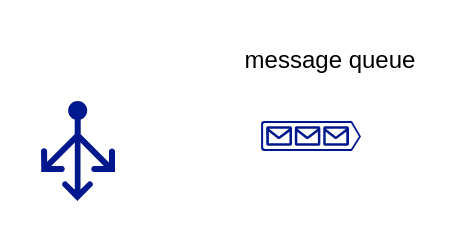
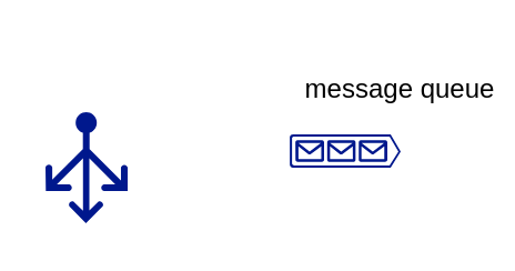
  <mxCell id="0" />
  <mxCell id="1" parent="0" />
  <mxCell id="2" value="" style="aspect=fixed;pointerEvents=1;shadow=0;dashed=0;html=1;strokeColor=none;labelPosition=center;verticalLabelPosition=bottom;verticalAlign=top;align=center;fillColor=#00188D;shape=mxgraph.azure.load_balancer_generic" vertex="1" parent="1"><mxGeometry x="20" y="50" width="37" height="50" as="geometry" /></mxCell>
  <mxCell id="3" value="" style="aspect=fixed;pointerEvents=1;shadow=0;dashed=0;html=1;strokeColor=none;labelPosition=center;verticalLabelPosition=bottom;verticalAlign=top;align=center;fillColor=#00188D;shape=mxgraph.azure.queue_generic" vertex="1" parent="1"><mxGeometry x="130" y="60" width="50" height="15" as="geometry" /></mxCell>
- <mxCell id="4" value="message queue" style="text;html=1;strokeColor=none;fillColor=none;align=center;verticalAlign=middle;whiteSpace=wrap;rounded=0;" vertex="1" parent="1"><mxGeometry x="120" y="20" width="90" height="20" as="geometry" /></mxCell>
+ <mxCell id="4" value="message queue" style="text;html=1;strokeColor=none;fillColor=none;align=center;verticalAlign=middle;whiteSpace=wrap;rounded=0;" vertex="1" parent="1"><mxGeometry x="135" y="30" width="90" height="20" as="geometry" /></mxCell>
